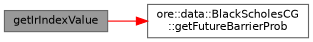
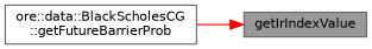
  digraph {
    rankdir=RL
    node [fontname=Helvetica fontsize=10 shape=box style=filled]
    n1 [color=gray40 fillcolor=grey60 fontcolor=black height=0.2 label=getIrIndexValue width=0.4]
    n2 [color=grey40 fillcolor=white height=0.2 label="ore::data::BlackScholesCG\l::getFutureBarrierProb" width=0.4]
-   n2 -> n1 [color=red dir=back fontname=Helvetica fontsize=10 labelfontname=Helvetica labelfontsize=10 style=solid]
+   n1 -> n2 [color=red dir=back fontname=Helvetica fontsize=10 labelfontname=Helvetica labelfontsize=10 style=solid]
  }
